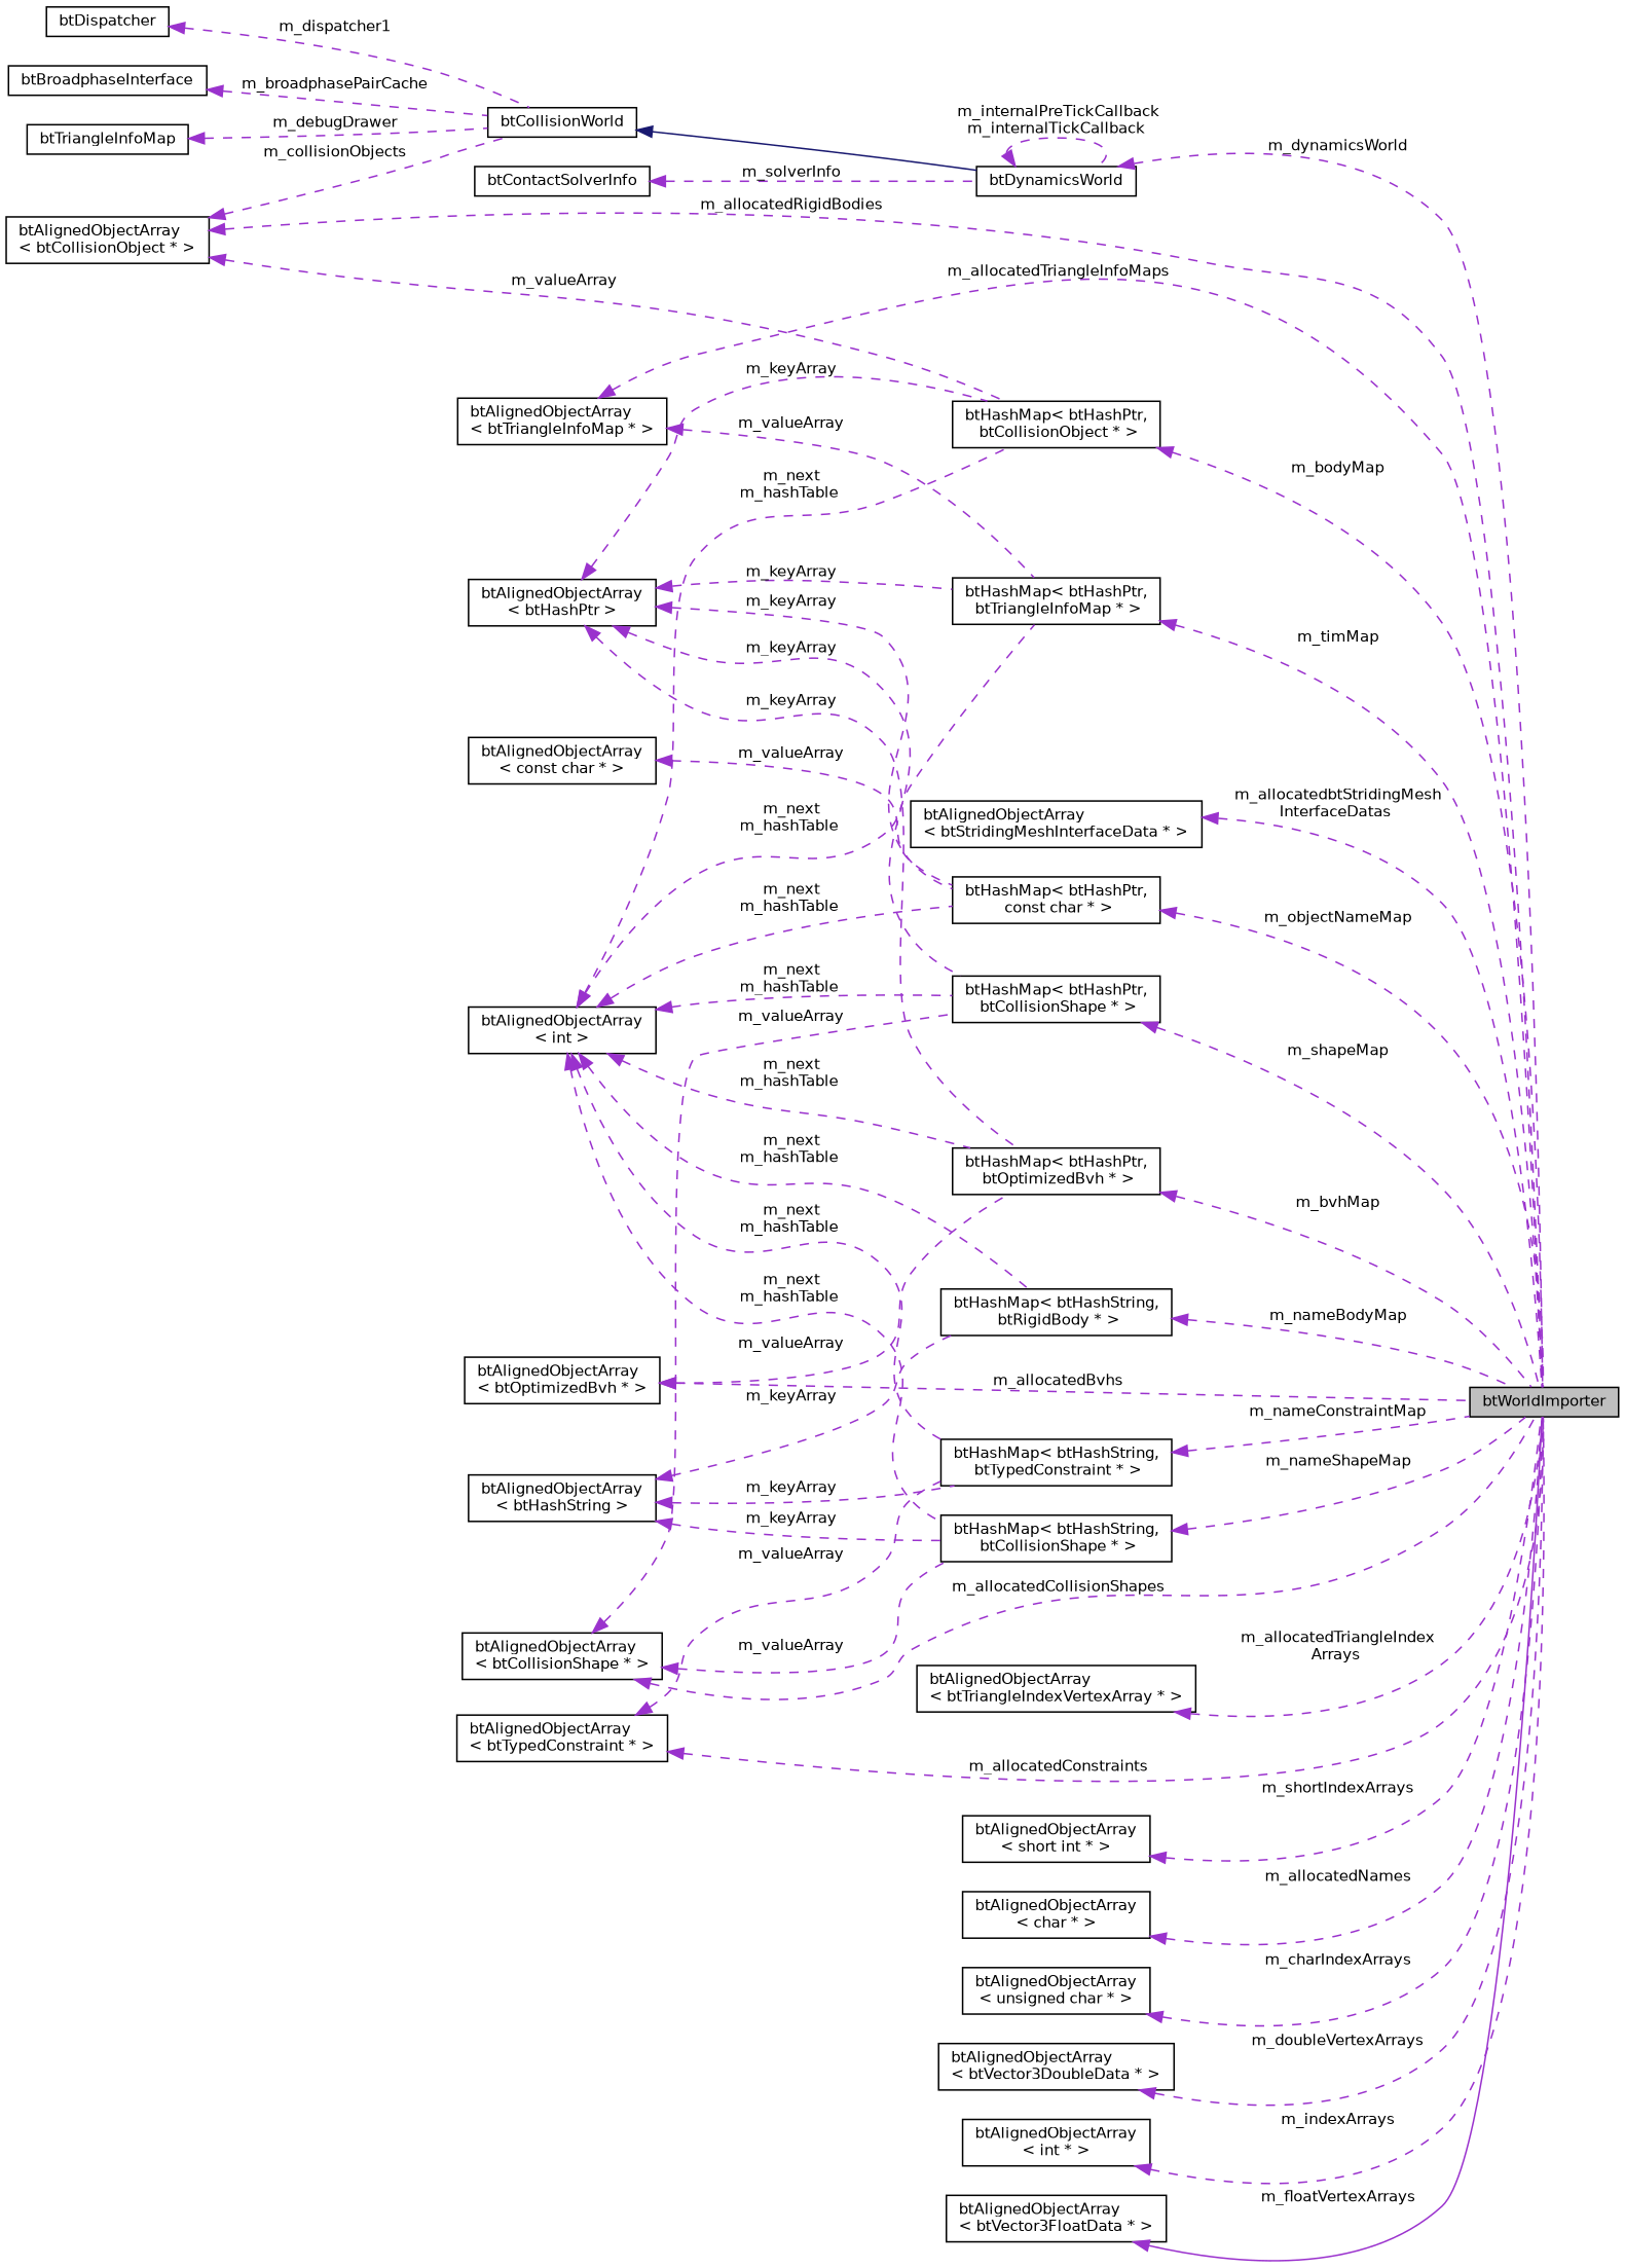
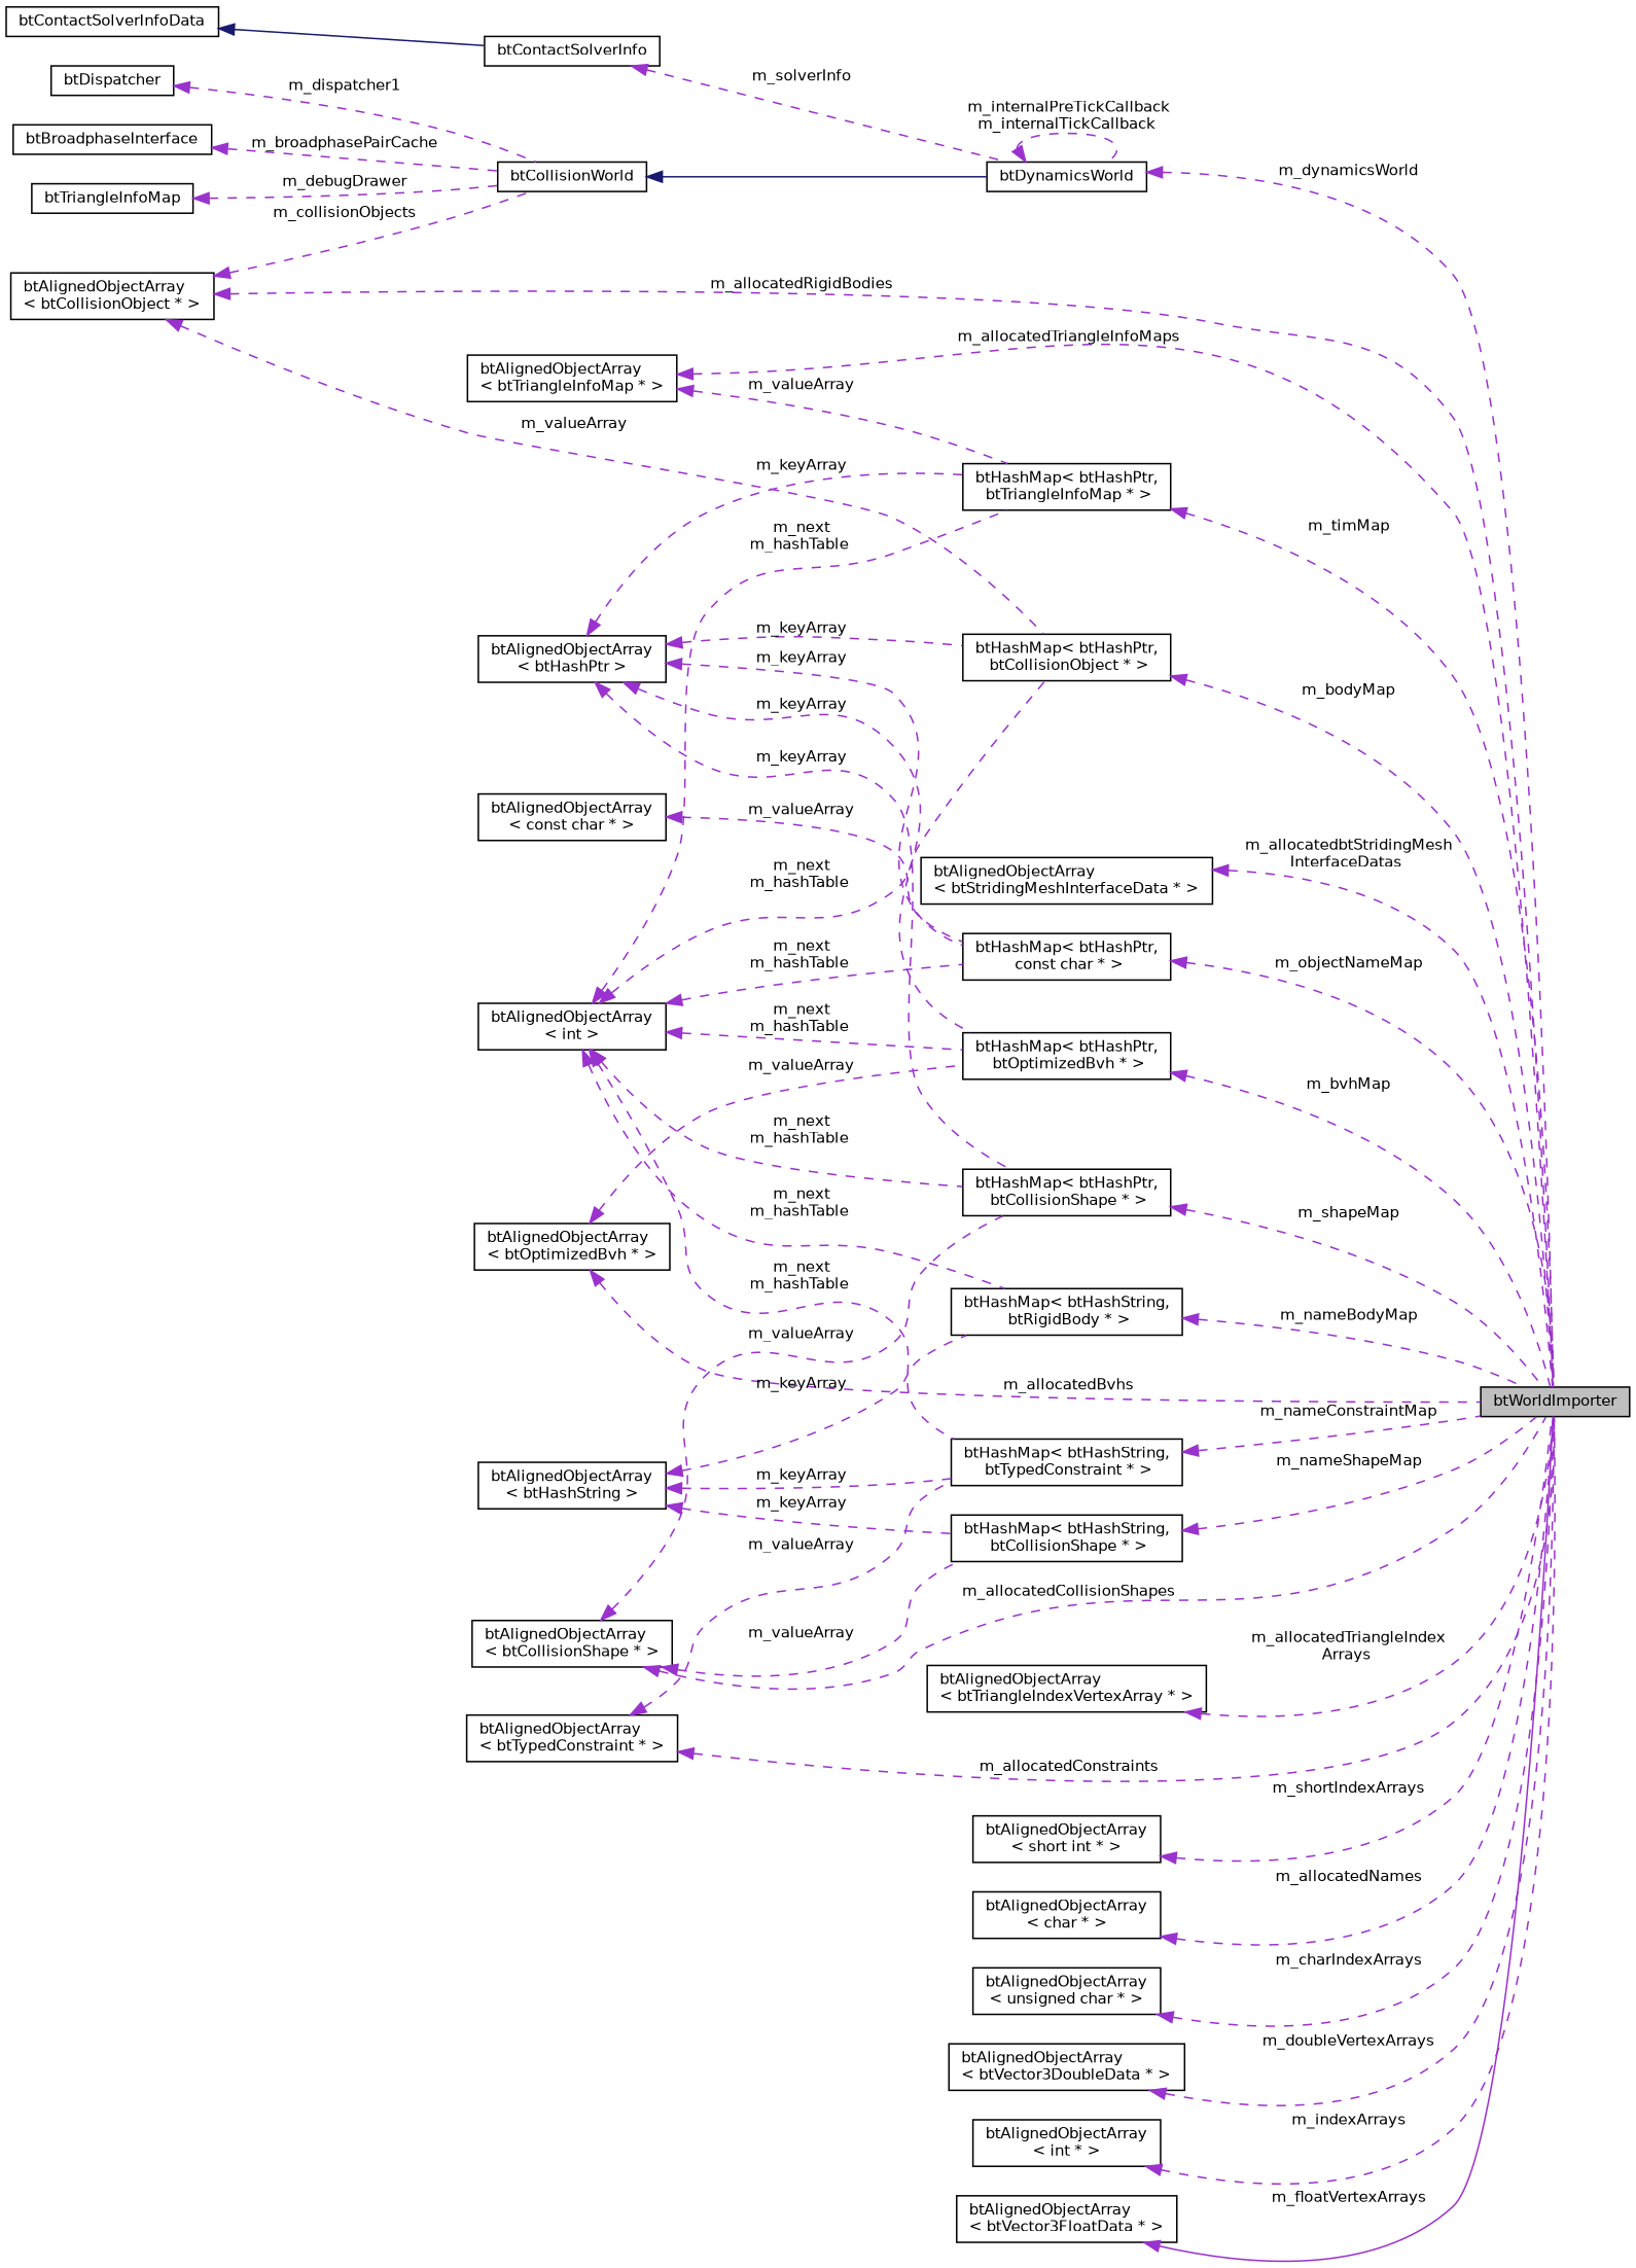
  digraph {
    rankdir=LR
    node [color=black fillcolor=white fontname=Helvetica fontsize=10 shape=record style=filled]
    edge [color=darkorchid3 dir=back fontname=Helvetica fontsize=10 labelfontname=Helvetica labelfontsize=10 style=dashed]
    n1 [fillcolor=grey75 fontcolor=black height=0.2 label=btWorldImporter width=0.4]
    n2 [height=0.2 label="btAlignedObjectArray\l\< btCollisionObject * \>" width=0.4]
    n3 [height=0.2 label=btCollisionWorld width=0.4]
    n4 [height=0.2 label="btHashMap\< btHashPtr,\l btCollisionObject * \>" width=0.4]
    n5 [height=0.2 label=btDynamicsWorld width=0.4]
    n6 [height=0.2 label="btAlignedObjectArray\l\< btTriangleInfoMap * \>" width=0.4]
    n7 [height=0.2 label="btHashMap\< btHashPtr,\l btTriangleInfoMap * \>" width=0.4]
    n8 [height=0.2 label="btAlignedObjectArray\l\< btStridingMeshInterfaceData * \>" width=0.4]
    n9 [height=0.2 label="btAlignedObjectArray\l\< btOptimizedBvh * \>" width=0.4]
    n10 [height=0.2 label="btHashMap\< btHashPtr,\l btOptimizedBvh * \>" width=0.4]
    n11 [height=0.2 label="btHashMap\< btHashString,\l btCollisionShape * \>" width=0.4]
    n12 [height=0.2 label="btAlignedObjectArray\l\< btHashString \>" width=0.4]
    n13 [height=0.2 label="btHashMap\< btHashString,\l btRigidBody * \>" width=0.4]
    n14 [height=0.2 label="btHashMap\< btHashString,\l btTypedConstraint * \>" width=0.4]
    n15 [height=0.2 label="btAlignedObjectArray\l\< int \>" width=0.4]
    n16 [height=0.2 label="btHashMap\< btHashPtr,\l btCollisionShape * \>" width=0.4]
    n17 [height=0.2 label="btHashMap\< btHashPtr,\l const char * \>" width=0.4]
    n18 [height=0.2 label="btAlignedObjectArray\l\< btCollisionShape * \>" width=0.4]
    n19 [height=0.2 label=btTriangleInfoMap width=0.4]
    n20 [height=0.2 label=btDispatcher width=0.4]
    n21 [height=0.2 label=btBroadphaseInterface width=0.4]
    n22 [height=0.2 label=btContactSolverInfo width=0.4]
+   n23 [height=0.2 label=btContactSolverInfoData width=0.4]
    n24 [height=0.2 label="btAlignedObjectArray\l\< btTriangleIndexVertexArray * \>" width=0.4]
    n25 [height=0.2 label="btAlignedObjectArray\l\< btTypedConstraint * \>" width=0.4]
    n26 [height=0.2 label="btAlignedObjectArray\l\< short int * \>" width=0.4]
    n27 [height=0.2 label="btAlignedObjectArray\l\< char * \>" width=0.4]
    n28 [height=0.2 label="btAlignedObjectArray\l\< btHashPtr \>" width=0.4]
    n29 [height=0.2 label="btAlignedObjectArray\l\< unsigned char * \>" width=0.4]
    n30 [height=0.2 label="btAlignedObjectArray\l\< const char * \>" width=0.4]
    n31 [height=0.2 label="btAlignedObjectArray\l\< btVector3DoubleData * \>" width=0.4]
    n32 [height=0.2 label="btAlignedObjectArray\l\< int * \>" width=0.4]
    n33 [height=0.2 label="btAlignedObjectArray\l\< btVector3FloatData * \>" width=0.4]
    n2 -> n1 [label=" m_allocatedRigidBodies"]
    n2 -> n3 [label=" m_collisionObjects"]
    n2 -> n4 [label=" m_valueArray"]
    n3 -> n5 [color=midnightblue style=solid]
    n4 -> n1 [label=" m_bodyMap"]
    n5 -> n1 [label=" m_dynamicsWorld"]
    n5 -> n5 [label=" m_internalPreTickCallback\nm_internalTickCallback"]
    n6 -> n1 [label=" m_allocatedTriangleInfoMaps"]
    n6 -> n7 [label=" m_valueArray"]
    n7 -> n1 [label=" m_timMap"]
    n8 -> n1 [label=" m_allocatedbtStridingMesh\lInterfaceDatas"]
    n9 -> n1 [label=" m_allocatedBvhs"]
    n9 -> n10 [label=" m_valueArray"]
    n10 -> n1 [label=" m_bvhMap"]
    n11 -> n1 [label=" m_nameShapeMap"]
    n12 -> n11 [label=" m_keyArray"]
    n12 -> n13 [label=" m_keyArray"]
    n12 -> n14 [label=" m_keyArray"]
    n13 -> n1 [label=" m_nameBodyMap"]
    n14 -> n1 [label=" m_nameConstraintMap"]
    n15 -> n4 [label=" m_next\nm_hashTable"]
    n15 -> n7 [label=" m_next\nm_hashTable"]
    n15 -> n10 [label=" m_next\nm_hashTable"]
-   n15 -> n11 [label=" m_next\nm_hashTable"]
    n15 -> n13 [label=" m_next\nm_hashTable"]
    n15 -> n14 [label=" m_next\nm_hashTable"]
    n15 -> n16 [label=" m_next\nm_hashTable"]
    n15 -> n17 [label=" m_next\nm_hashTable"]
    n16 -> n1 [label=" m_shapeMap"]
    n17 -> n1 [label=" m_objectNameMap"]
    n18 -> n1 [label=" m_allocatedCollisionShapes"]
    n18 -> n11 [label=" m_valueArray"]
    n18 -> n16 [label=" m_valueArray"]
    n19 -> n3 [label=" m_debugDrawer"]
    n20 -> n3 [label=" m_dispatcher1"]
    n21 -> n3 [label=" m_broadphasePairCache"]
    n22 -> n5 [label=" m_solverInfo"]
+   n23 -> n22 [color=midnightblue style=solid]
    n24 -> n1 [label=" m_allocatedTriangleIndex\lArrays"]
    n25 -> n1 [label=" m_allocatedConstraints"]
    n25 -> n14 [label=" m_valueArray"]
    n26 -> n1 [label=" m_shortIndexArrays"]
    n27 -> n1 [label=" m_allocatedNames"]
    n28 -> n4 [label=" m_keyArray"]
    n28 -> n7 [label=" m_keyArray"]
    n28 -> n10 [label=" m_keyArray"]
    n28 -> n16 [label=" m_keyArray"]
    n28 -> n17 [label=" m_keyArray"]
    n29 -> n1 [label=" m_charIndexArrays"]
    n30 -> n17 [label=" m_valueArray"]
    n31 -> n1 [label=" m_doubleVertexArrays"]
    n32 -> n1 [label=" m_indexArrays"]
    n33 -> n1 [label=" m_floatVertexArrays" style=solid]
  }
